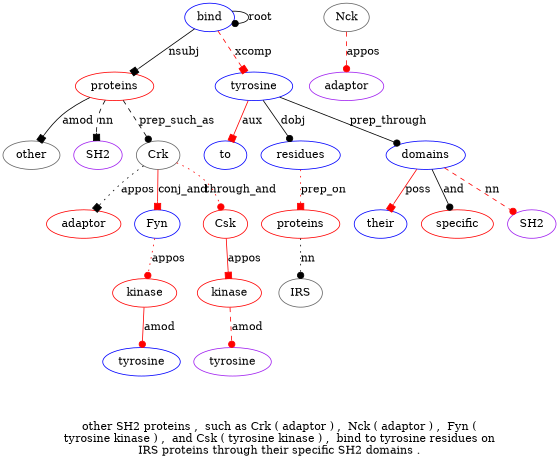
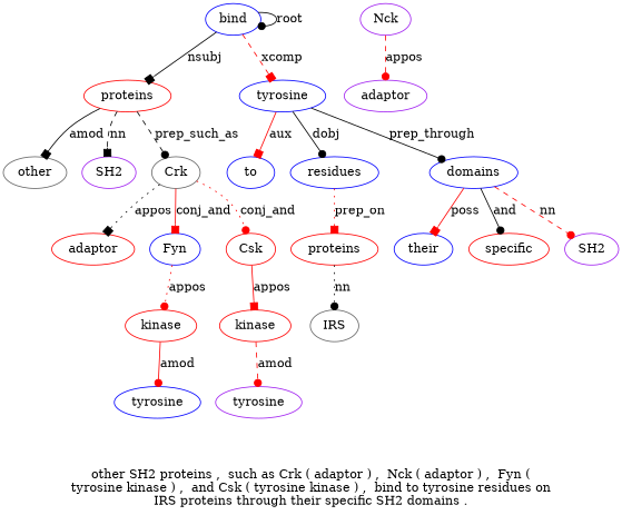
  digraph {
    label="other SH2 proteins ,  such as Crk ( adaptor ) ,  Nck ( adaptor ) ,  Fyn (\ntyrosine kinase ) ,  and Csk ( tyrosine kinase ) ,  bind to tyrosine residues on\nIRS proteins through their specific SH2 domains ."
    node [color=blue fillcolor=white style=filled]
    edge [arrowhead=dot color=red style=solid]
    n1 [color=red label=proteins]
    n2 [color=gray40 label=other]
    n3 [color=purple label=SH2]
    n4 [color=gray40 label=Crk]
    n5 [color=red label=adaptor]
    n6 [label=Fyn]
    n7 [color=red label=Csk]
    n8 [label=bind]
    n9 [label=tyrosine]
    n10 [label=to]
    n11 [label=residues]
    n12 [label=domains]
-   n13 [color=gray40 label=Nck]
+   n13 [color=purple label=Nck]
    n14 [color=purple label=adaptor]
    n15 [color=red label=kinase]
    n16 [color=red label=kinase]
    n17 [label=tyrosine]
    n18 [color=purple label=tyrosine]
    n19 [color=red label=proteins]
    n20 [label=their]
    n21 [color=red label=specific]
    n22 [color=purple label=SH2]
    n23 [color=gray40 label=IRS]
    n1 -> n2 [arrowhead=box color=black label=amod]
    n1 -> n3 [arrowhead=box color=black label=nn style=dashed]
    n1 -> n4 [color=black label=prep_such_as style=dashed]
    n4 -> n5 [arrowhead=box color=black label=appos style=dotted]
    n4 -> n6 [arrowhead=box label=conj_and]
-   n4 -> n7 [label=through_and style=dotted]
+   n4 -> n7 [label=conj_and style=dotted]
    n6 -> n15 [label=appos style=dotted]
    n7 -> n16 [arrowhead=box label=appos]
    n8 -> n1 [arrowhead=box color=black label=nsubj]
    n8 -> n8 [color=black label=root]
    n8 -> n9 [arrowhead=box label=xcomp style=dashed]
    n9 -> n10 [arrowhead=box label=aux]
    n9 -> n11 [color=black label=dobj]
    n9 -> n12 [color=black label=prep_through]
    n11 -> n19 [arrowhead=box label=prep_on style=dotted]
    n12 -> n20 [arrowhead=box label=poss]
    n12 -> n21 [color=black label=and]
    n12 -> n22 [label=nn style=dashed]
    n13 -> n14 [label=appos style=dashed]
    n15 -> n17 [label=amod]
    n16 -> n18 [label=amod style=dashed]
    n19 -> n23 [color=black label=nn style=dotted]
  }
